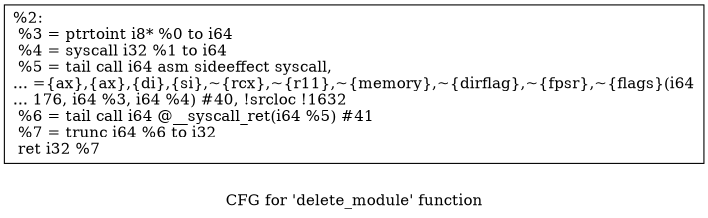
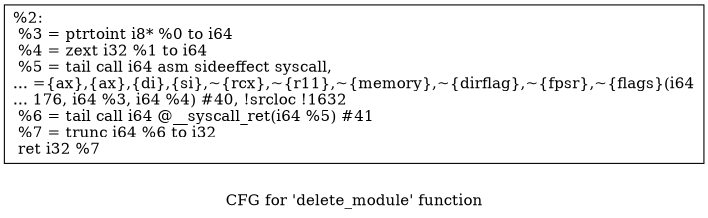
  digraph {
    label="CFG for 'delete_module' function"
-   n1 [label="{%2:\l  %3 = ptrtoint i8* %0 to i64\l  %4 = syscall i32 %1 to i64\l  %5 = tail call i64 asm sideeffect syscall,\l... =\{ax\},\{ax\},\{di\},\{si\},~\{rcx\},~\{r11\},~\{memory\},~\{dirflag\},~\{fpsr\},~\{flags\}(i64\l... 176, i64 %3, i64 %4) #40, !srcloc !1632\l  %6 = tail call i64 @__syscall_ret(i64 %5) #41\l  %7 = trunc i64 %6 to i32\l  ret i32 %7\l}" shape=record]
+   n1 [label="{%2:\l  %3 = ptrtoint i8* %0 to i64\l  %4 = zext i32 %1 to i64\l  %5 = tail call i64 asm sideeffect syscall,\l... =\{ax\},\{ax\},\{di\},\{si\},~\{rcx\},~\{r11\},~\{memory\},~\{dirflag\},~\{fpsr\},~\{flags\}(i64\l... 176, i64 %3, i64 %4) #40, !srcloc !1632\l  %6 = tail call i64 @__syscall_ret(i64 %5) #41\l  %7 = trunc i64 %6 to i32\l  ret i32 %7\l}" shape=record]
  }
